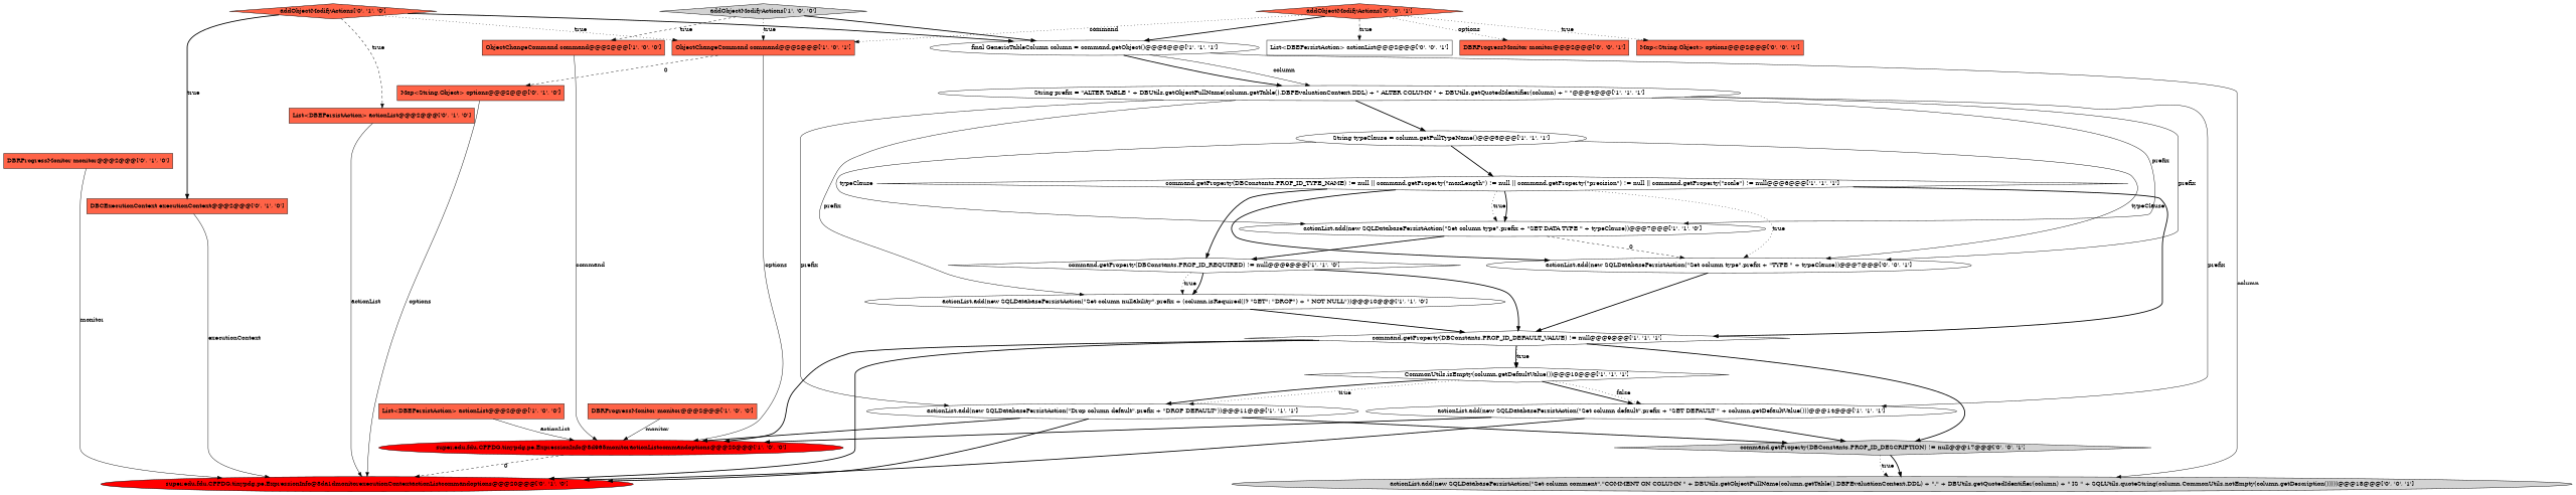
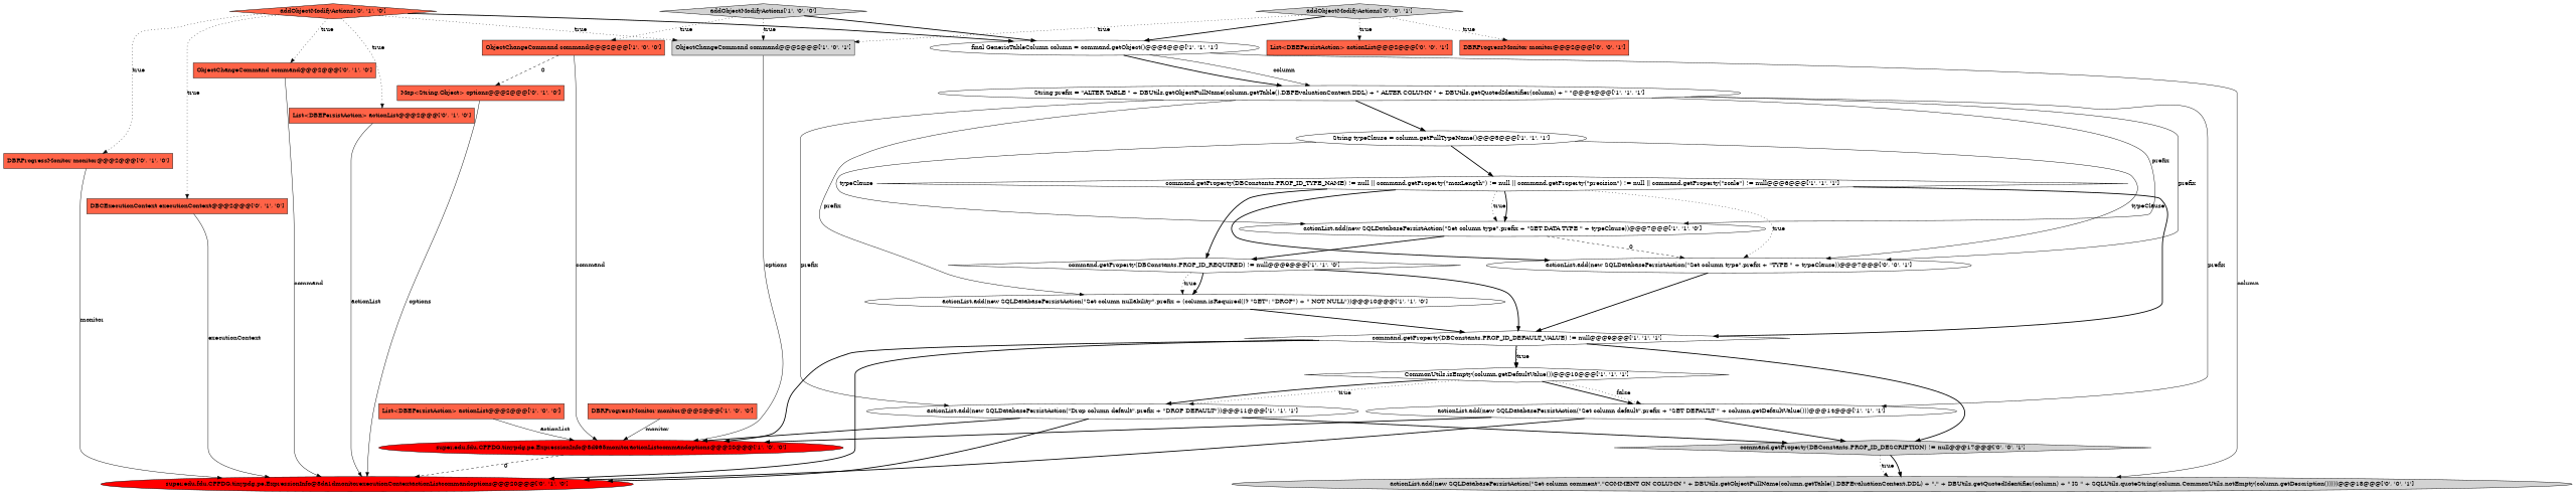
  digraph {
    node [fillcolor=tomato shape=box style=filled]
    edge [style=bold]
    n1 [fillcolor=white label="String prefix = \"ALTER TABLE \" + DBUtils.getObjectFullName(column.getTable(),DBPEvaluationContext.DDL) + \" ALTER COLUMN \" + DBUtils.getQuotedIdentifier(column) + \" \"@@@4@@@['1', '1', '1']" shape=ellipse]
    n2 [fillcolor=white label="actionList.add(new SQLDatabasePersistAction(\"Set column type\",prefix + \"TYPE \" + typeClause))@@@7@@@['0', '0', '1']" shape=ellipse]
    n3 [fillcolor=white label="actionList.add(new SQLDatabasePersistAction(\"Set column nullability\",prefix + (column.isRequired()? \"SET\": \"DROP\") + \" NOT NULL\"))@@@10@@@['1', '1', '0']" shape=ellipse]
    n4 [fillcolor=white label="actionList.add(new SQLDatabasePersistAction(\"Drop column default\",prefix + \"DROP DEFAULT\"))@@@11@@@['1', '1', '1']" shape=ellipse]
    n5 [fillcolor=white label="String typeClause = column.getFullTypeName()@@@5@@@['1', '1', '1']" shape=ellipse]
    n6 [fillcolor=white label="actionList.add(new SQLDatabasePersistAction(\"Set column default\",prefix + \"SET DEFAULT \" + column.getDefaultValue()))@@@14@@@['1', '1', '1']" shape=ellipse]
    n7 [fillcolor=white label="actionList.add(new SQLDatabasePersistAction(\"Set column type\",prefix + \"SET DATA TYPE \" + typeClause))@@@7@@@['1', '1', '0']" shape=ellipse]
    n8 [fillcolor=white label="command.getProperty(DBConstants.PROP_ID_DEFAULT_VALUE) != null@@@9@@@['1', '1', '1']" shape=diamond]
    n9 [fillcolor=red label="super.edu.fdu.CPPDG.tinypdg.pe.ExpressionInfo@8da1dmonitorexecutionContextactionListcommandoptions@@@20@@@['0', '1', '0']" shape=ellipse]
    n10 [fillcolor=lightgray label="command.getProperty(DBConstants.PROP_ID_DESCRIPTION) != null@@@17@@@['0', '0', '1']" shape=diamond]
    n11 [fillcolor=red label="super.edu.fdu.CPPDG.tinypdg.pe.ExpressionInfo@8d965monitoractionListcommandoptions@@@20@@@['1', '0', '0']" shape=ellipse]
    n12 [fillcolor=white label="command.getProperty(DBConstants.PROP_ID_TYPE_NAME) != null || command.getProperty(\"maxLength\") != null || command.getProperty(\"precision\") != null || command.getProperty(\"scale\") != null@@@6@@@['1', '1', '1']" shape=diamond]
    n13 [fillcolor=white label="command.getProperty(DBConstants.PROP_ID_REQUIRED) != null@@@9@@@['1', '1', '0']" shape=diamond]
-   n15 [fillcolor=white label="List<DBEPersistAction> actionList@@@2@@@['0', '0', '1']"]
+   n14 [label="ObjectChangeCommand command@@@2@@@['0', '1', '0']"]
+   n15 [label="List<DBEPersistAction> actionList@@@2@@@['0', '0', '1']"]
    n16 [fillcolor=white label="CommonUtils.isEmpty(column.getDefaultValue())@@@10@@@['1', '1', '1']" shape=diamond]
    n17 [label="List<DBEPersistAction> actionList@@@2@@@['0', '1', '0']"]
    n18 [label="DBRProgressMonitor monitor@@@2@@@['0', '1', '0']"]
    n19 [fillcolor=lightgray label="actionList.add(new SQLDatabasePersistAction(\"Set column comment\",\"COMMENT ON COLUMN \" + DBUtils.getObjectFullName(column.getTable(),DBPEvaluationContext.DDL) + \".\" + DBUtils.getQuotedIdentifier(column) + \" IS \" + SQLUtils.quoteString(column,CommonUtils.notEmpty(column.getDescription()))))@@@18@@@['0', '0', '1']" shape=ellipse]
    n20 [label="DBRProgressMonitor monitor@@@2@@@['1', '0', '0']"]
-   n21 [label="addObjectModifyActions['0', '0', '1']" shape=diamond]
-   n22 [label="ObjectChangeCommand command@@@2@@@['1', '0', '1']"]
+   n21 [fillcolor=lightgray label="addObjectModifyActions['0', '0', '1']" shape=diamond]
+   n22 [fillcolor=lightgray label="ObjectChangeCommand command@@@2@@@['1', '0', '1']"]
    n23 [label="DBRProgressMonitor monitor@@@2@@@['0', '0', '1']"]
    n24 [fillcolor=white label="final GenericTableColumn column = command.getObject()@@@3@@@['1', '1', '1']" shape=ellipse]
-   n25 [label="Map<String,Object> options@@@2@@@['0', '0', '1']"]
    n26 [label="Map<String,Object> options@@@2@@@['0', '1', '0']"]
    n27 [label="addObjectModifyActions['0', '1', '0']" shape=diamond]
    n28 [label="DBCExecutionContext executionContext@@@2@@@['0', '1', '0']"]
    n29 [fillcolor=lightgray label="addObjectModifyActions['1', '0', '0']" shape=diamond]
    n30 [label="ObjectChangeCommand command@@@2@@@['1', '0', '0']"]
    n31 [label="List<DBEPersistAction> actionList@@@2@@@['1', '0', '0']"]
    n1 -> n2 [label=prefix style=solid]
    n1 -> n3 [label=prefix style=solid]
    n1 -> n4 [label=prefix style=solid]
    n1 -> n5
    n1 -> n6 [label=prefix style=solid]
    n1 -> n7 [label=prefix style=solid]
    n2 -> n8
    n3 -> n8
    n4 -> n9
    n4 -> n10
    n4 -> n11
    n5 -> n2 [label=typeClause style=solid]
    n5 -> n7 [label=typeClause style=solid]
    n5 -> n12
    n6 -> n9
    n6 -> n10
    n6 -> n11
    n7 -> n2 [label=0 style=dashed]
    n7 -> n13
    n8 -> n9
    n8 -> n10
    n8 -> n11
    n8 -> n16
    n8 -> n16 [label=true style=dotted]
    n10 -> n19
    n10 -> n19 [label=true style=dotted]
    n11 -> n9 [label=0 style=dashed]
    n12 -> n2
    n12 -> n2 [label=true style=dotted]
    n12 -> n7 [label=true style=dotted]
    n12 -> n7
    n12 -> n8
    n12 -> n13
    n13 -> n3
    n13 -> n3 [label=true style=dotted]
    n13 -> n8
+   n14 -> n9 [label=command style=solid]
    n16 -> n4
    n16 -> n4 [label=true style=dotted]
    n16 -> n6
    n16 -> n6 [label=false style=dotted]
    n17 -> n9 [label=actionList style=solid]
    n18 -> n9 [label=monitor style=solid]
    n20 -> n11 [label=monitor style=solid]
-   n21 -> n15 [label=true style=dashed]
-   n21 -> n22 [label=command style=dotted]
-   n21 -> n23 [label=options style=dotted]
+   n21 -> n15 [label=true style=dotted]
+   n21 -> n22 [label=true style=dotted]
+   n21 -> n23 [label=true style=dotted]
    n21 -> n24
-   n21 -> n25 [label=true style=dotted]
    n22 -> n11 [label=options style=solid]
-   n22 -> n26 [label=0 style=dashed]
+   n30 -> n26 [label=0 style=dashed]
    n24 -> n1
    n24 -> n1 [label=column style=solid]
    n24 -> n19 [label=column style=solid]
    n26 -> n9 [label=options style=solid]
-   n27 -> n17 [label=true style=dashed]
+   n27 -> n14 [label=true style=dotted]
+   n27 -> n17 [label=true style=dotted]
+   n27 -> n18 [label=true style=dotted]
    n27 -> n22 [label=true style=dotted]
    n27 -> n24
-   n27 -> n28 [label=true]
+   n27 -> n28 [label=true style=dotted]
    n28 -> n9 [label=executionContext style=solid]
    n29 -> n22 [label=true style=dotted]
    n29 -> n24
-   n29 -> n30 [label=true style=dashed]
+   n29 -> n30 [label=true style=dotted]
    n30 -> n11 [label=command style=solid]
    n31 -> n11 [label=actionList style=solid]
  }
